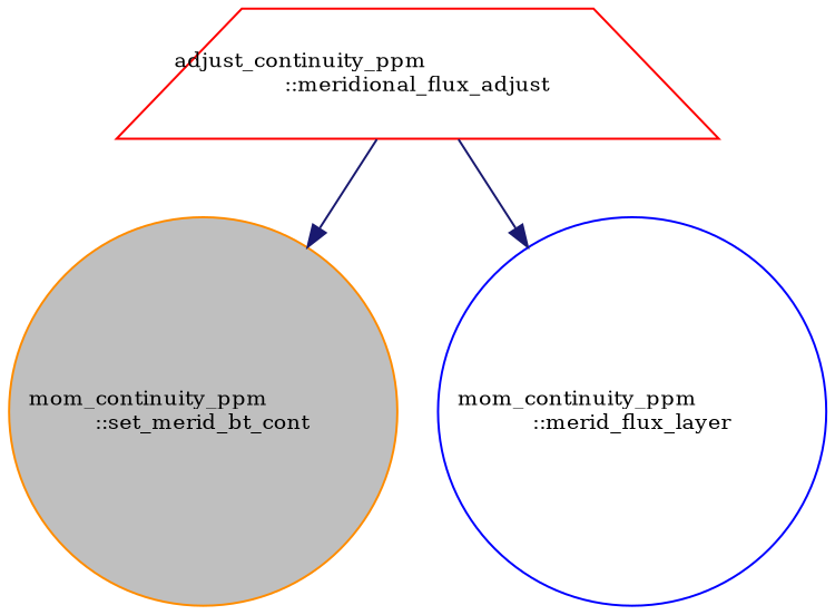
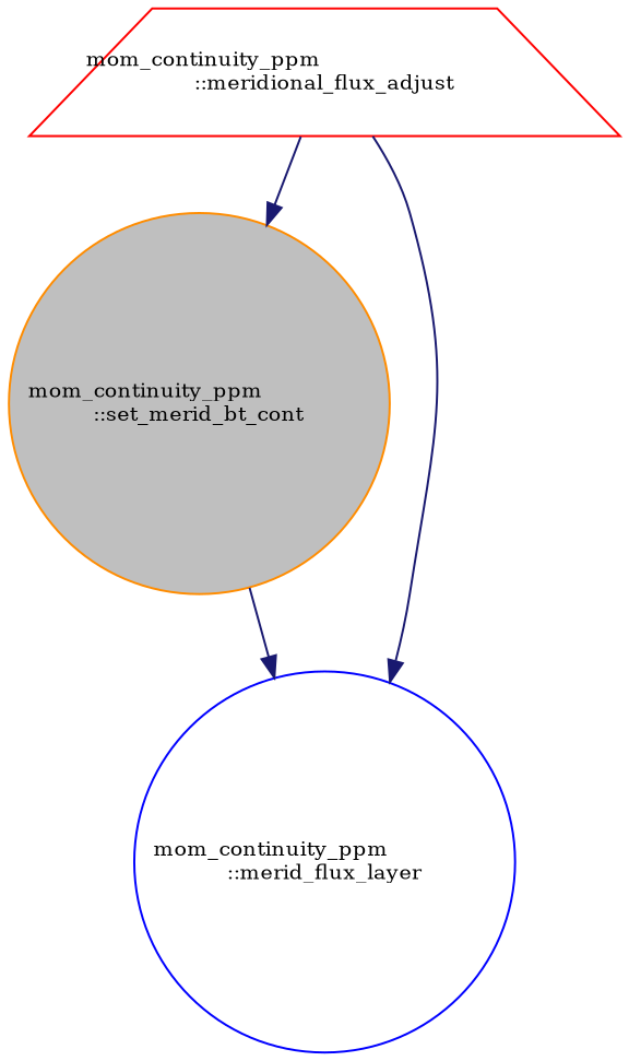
  digraph {
    fontname="DejaVu Serif"
    rankdir=TB
    node [fillcolor=white fontname="DejaVu Serif" fontsize=10 shape=circle style=filled]
    edge [color=midnightblue fontname="DejaVu Serif" fontsize=10 labelfontname=Helvetica labelfontsize=10 style=solid]
    n1 [color=darkorange fillcolor=grey75 fontcolor=black height=0.2 label="mom_continuity_ppm\l::set_merid_bt_cont" width=0.4]
    n2 [color=blue height=0.2 label="mom_continuity_ppm\l::merid_flux_layer" width=0.4]
-   n3 [color=red height=0.2 label="adjust_continuity_ppm\l::meridional_flux_adjust" shape=trapezium width=0.4]
+   n3 [color=red height=0.2 label="mom_continuity_ppm\l::meridional_flux_adjust" shape=trapezium width=0.4]
+   n1 -> n2
    n3 -> n1
    n3 -> n2
  }
